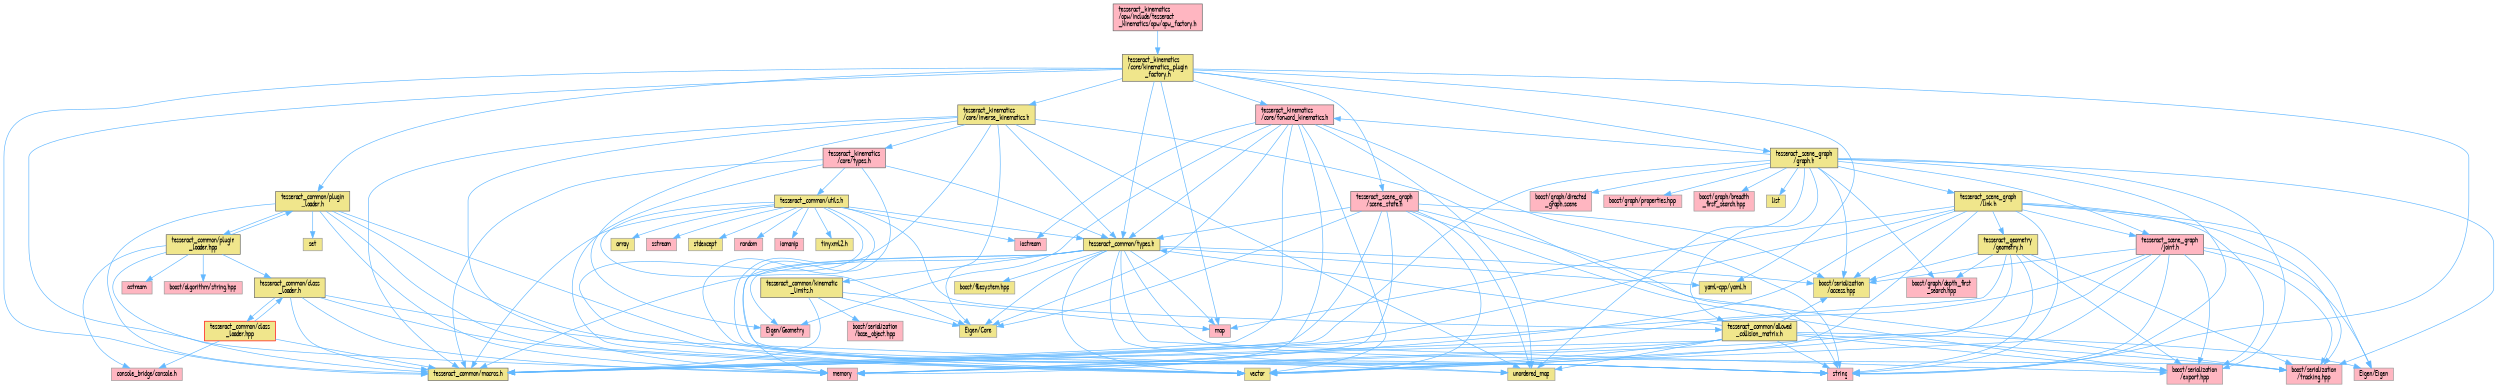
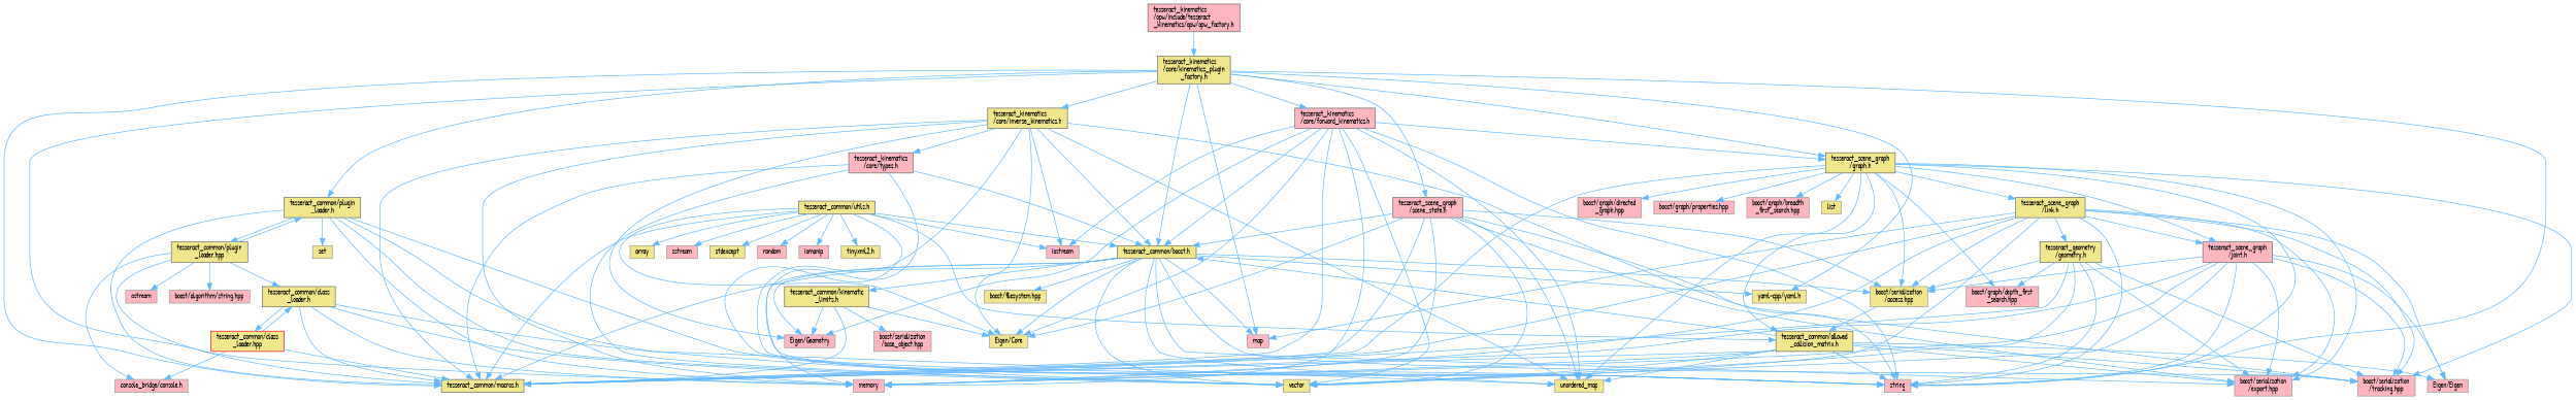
  digraph {
    fontname="Patrick Hand"
    node [color=grey60 fillcolor=khaki fontname="Patrick Hand" fontsize=10 shape=box style=filled]
    edge [color=steelblue1 fontname="Patrick Hand" fontsize=10 labelfontname=Helvetica labelfontsize=10 style=solid]
    n1 [color=gray40 fillcolor=lightpink fontcolor=black height=0.2 label="tesseract_kinematics\l/opw/include/tesseract\l_kinematics/opw/opw_factory.h" width=0.4]
    n2 [color=grey40 height=0.2 label="tesseract_kinematics\l/core/kinematics_plugin\l_factory.h" width=0.4]
    n3 [color=grey40 height=0.2 label="tesseract_common/macros.h" width=0.4]
    n4 [fillcolor=lightpink height=0.2 label=string width=0.4]
    n5 [fillcolor=lightpink height=0.2 label=memory width=0.4]
    n6 [fillcolor=lightpink height=0.2 label=map width=0.4]
    n7 [height=0.2 label="yaml-cpp/yaml.h" width=0.4]
    n8 [color=grey40 height=0.2 label="tesseract_kinematics\l/core/inverse_kinematics.h" width=0.4]
-   n9 [color=grey40 height=0.2 label="tesseract_common/types.h" width=0.4]
+   n9 [color=grey40 height=0.2 label="tesseract_common/boost.h" width=0.4]
    n10 [color=grey40 fillcolor=lightpink height=0.2 label="tesseract_kinematics\l/core/forward_kinematics.h" width=0.4]
    n11 [color=grey40 height=0.2 label="tesseract_scene_graph\l/graph.h" width=0.4]
    n12 [color=grey40 fillcolor=lightpink height=0.2 label="tesseract_scene_graph\l/scene_state.h" width=0.4]
    n13 [color=grey40 height=0.2 label="tesseract_common/plugin\l_loader.h" width=0.4]
    n14 [height=0.2 label=vector width=0.4]
    n15 [height=0.2 label="Eigen/Core" width=0.4]
    n16 [fillcolor=lightpink height=0.2 label="Eigen/Geometry" width=0.4]
    n17 [fillcolor=lightpink height=0.2 label=iostream width=0.4]
    n18 [height=0.2 label=unordered_map width=0.4]
    n19 [color=grey40 fillcolor=lightpink height=0.2 label="tesseract_kinematics\l/core/types.h" width=0.4]
    n20 [height=0.2 label="boost/serialization\l/access.hpp" width=0.4]
    n21 [height=0.2 label="boost/filesystem.hpp" width=0.4]
    n22 [color=grey40 height=0.2 label="tesseract_common/kinematic\l_limits.h" width=0.4]
    n23 [fillcolor=lightpink height=0.2 label="boost/serialization\l/export.hpp" width=0.4]
    n24 [fillcolor=lightpink height=0.2 label="boost/serialization\l/tracking.hpp" width=0.4]
    n25 [color=grey40 height=0.2 label="tesseract_common/allowed\l_collision_matrix.h" width=0.4]
-   n26 [fillcolor=lightpink height=0.2 label="boost/graph/directed\l_graph.scene" width=0.4]
+   n26 [fillcolor=lightpink height=0.2 label="boost/graph/directed\l_graph.hpp" width=0.4]
    n27 [fillcolor=lightpink height=0.2 label="boost/graph/properties.hpp" width=0.4]
    n28 [fillcolor=lightpink height=0.2 label="boost/graph/depth_first\l_search.hpp" width=0.4]
    n29 [fillcolor=lightpink height=0.2 label="boost/graph/breadth\l_first_search.hpp" width=0.4]
    n30 [height=0.2 label=list width=0.4]
    n31 [color=grey40 height=0.2 label="tesseract_scene_graph\l/link.h" width=0.4]
    n32 [color=grey40 fillcolor=lightpink height=0.2 label="tesseract_scene_graph\l/joint.h" width=0.4]
    n33 [height=0.2 label=set width=0.4]
    n34 [color=grey40 height=0.2 label="tesseract_common/plugin\l_loader.hpp" width=0.4]
    n35 [color=grey40 height=0.2 label="tesseract_common/utils.h" width=0.4]
    n36 [fillcolor=lightpink height=0.2 label="boost/serialization\l/base_object.hpp" width=0.4]
    n37 [height=0.2 label=array width=0.4]
    n38 [fillcolor=lightpink height=0.2 label=sstream width=0.4]
    n39 [height=0.2 label=stdexcept width=0.4]
    n40 [fillcolor=lightpink height=0.2 label=random width=0.4]
    n41 [fillcolor=lightpink height=0.2 label=iomanip width=0.4]
    n42 [height=0.2 label="tinyxml2.h" width=0.4]
    n43 [fillcolor=lightpink height=0.2 label="Eigen/Eigen" width=0.4]
    n44 [color=grey40 height=0.2 label="tesseract_geometry\l/geometry.h" width=0.4]
    n45 [fillcolor=lightpink height=0.2 label="boost/algorithm/string.hpp" width=0.4]
    n46 [fillcolor=lightpink height=0.2 label="console_bridge/console.h" width=0.4]
    n47 [fillcolor=lightpink height=0.2 label=ostream width=0.4]
    n48 [color=grey40 height=0.2 label="tesseract_common/class\l_loader.h" width=0.4]
    n49 [color=red height=0.2 label="tesseract_common/class\l_loader.hpp" width=0.4]
    n1 -> n2
    n2 -> n3
    n2 -> n4
    n2 -> n5
    n2 -> n6
    n2 -> n7
    n2 -> n8
    n2 -> n9
    n2 -> n10
    n2 -> n11
    n2 -> n12
    n2 -> n13
    n8 -> n3
    n8 -> n4
    n8 -> n5
    n8 -> n9
    n8 -> n14
    n8 -> n15
    n8 -> n16
+   n8 -> n17
    n8 -> n18
    n8 -> n19
    n9 -> n3
    n9 -> n5
    n9 -> n6
    n9 -> n7
    n9 -> n14
    n9 -> n15
    n9 -> n16
    n9 -> n18
    n9 -> n20
    n9 -> n21
    n9 -> n22
    n9 -> n23
    n9 -> n24
    n10 -> n3
    n10 -> n4
    n10 -> n5
    n10 -> n9
-   n11 -> n10
+   n10 -> n11
    n10 -> n14
    n10 -> n15
    n10 -> n16
    n10 -> n17
    n10 -> n18
    n11 -> n3
    n11 -> n4
    n11 -> n18
    n11 -> n20
    n11 -> n23
    n11 -> n24
    n11 -> n25
    n11 -> n26
    n11 -> n27
    n11 -> n28
    n11 -> n29
    n11 -> n30
    n11 -> n31
    n11 -> n32
    n12 -> n3
    n12 -> n5
    n12 -> n9
    n12 -> n14
    n12 -> n15
    n12 -> n18
    n12 -> n20
    n12 -> n23
    n12 -> n24
    n13 -> n3
    n13 -> n4
    n13 -> n5
    n13 -> n14
    n13 -> n18
    n13 -> n33
    n13 -> n34
    n19 -> n3
    n19 -> n4
    n19 -> n9
    n19 -> n14
-   n19 -> n35
    n22 -> n3
    n22 -> n15
-   n22 -> n6
+   n22 -> n16
    n22 -> n36
    n25 -> n3
    n25 -> n4
    n25 -> n5
    n25 -> n9
    n25 -> n14
    n25 -> n18
-   n25 -> n20
+   n20 -> n25
    n25 -> n23
    n25 -> n24
    n25 -> n43
    n31 -> n3
    n31 -> n4
    n31 -> n5
    n31 -> n6
    n31 -> n14
    n31 -> n20
    n31 -> n23
    n31 -> n24
    n31 -> n32
    n31 -> n43
    n31 -> n44
    n32 -> n3
    n32 -> n4
    n32 -> n5
    n32 -> n14
    n32 -> n20
    n32 -> n23
    n32 -> n24
    n32 -> n43
    n34 -> n3
    n34 -> n13
    n34 -> n45
    n34 -> n46
    n34 -> n47
    n34 -> n48
    n35 -> n3
    n35 -> n4
    n35 -> n9
-   n35 -> n14
    n35 -> n15
    n35 -> n17
    n35 -> n25
    n35 -> n37
    n35 -> n38
    n35 -> n39
    n35 -> n40
    n35 -> n41
    n35 -> n42
    n44 -> n3
    n44 -> n4
    n44 -> n14
    n44 -> n20
    n44 -> n23
    n44 -> n24
    n44 -> n28
    n48 -> n3
    n48 -> n4
    n48 -> n5
    n48 -> n14
    n48 -> n49
    n49 -> n3
    n49 -> n46
    n49 -> n48
  }
